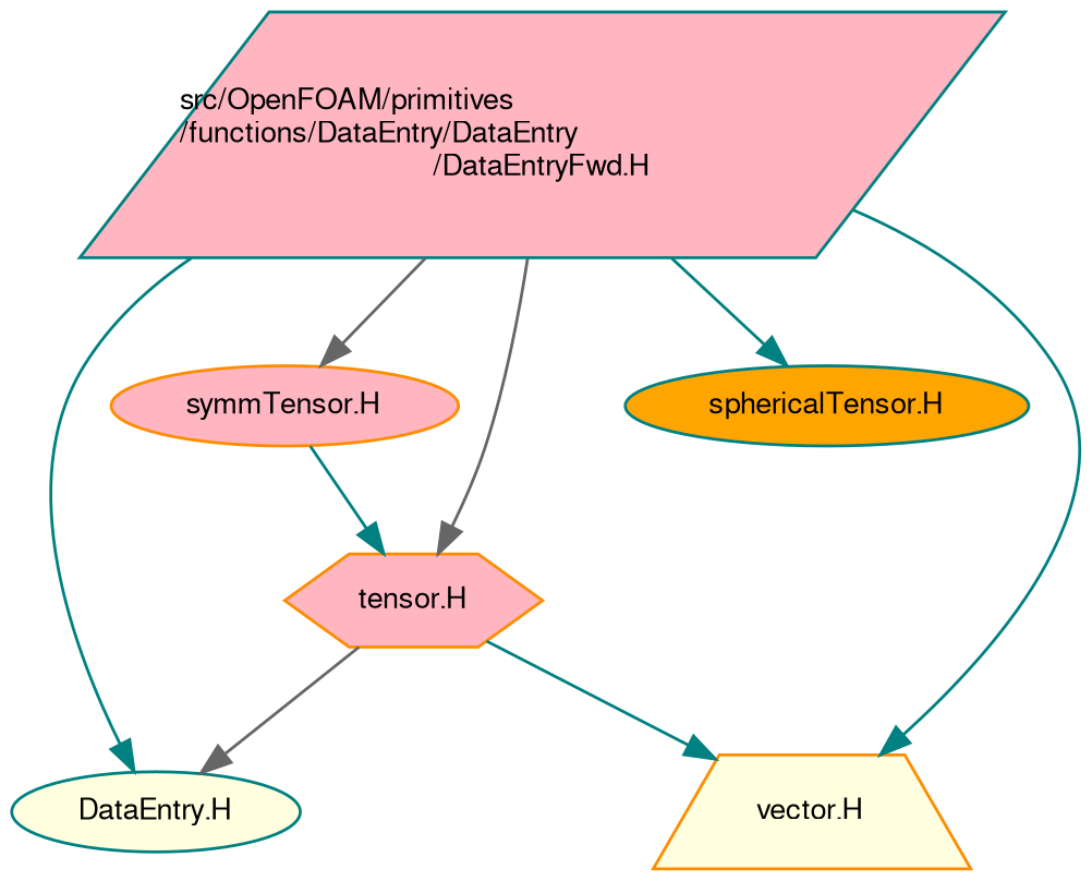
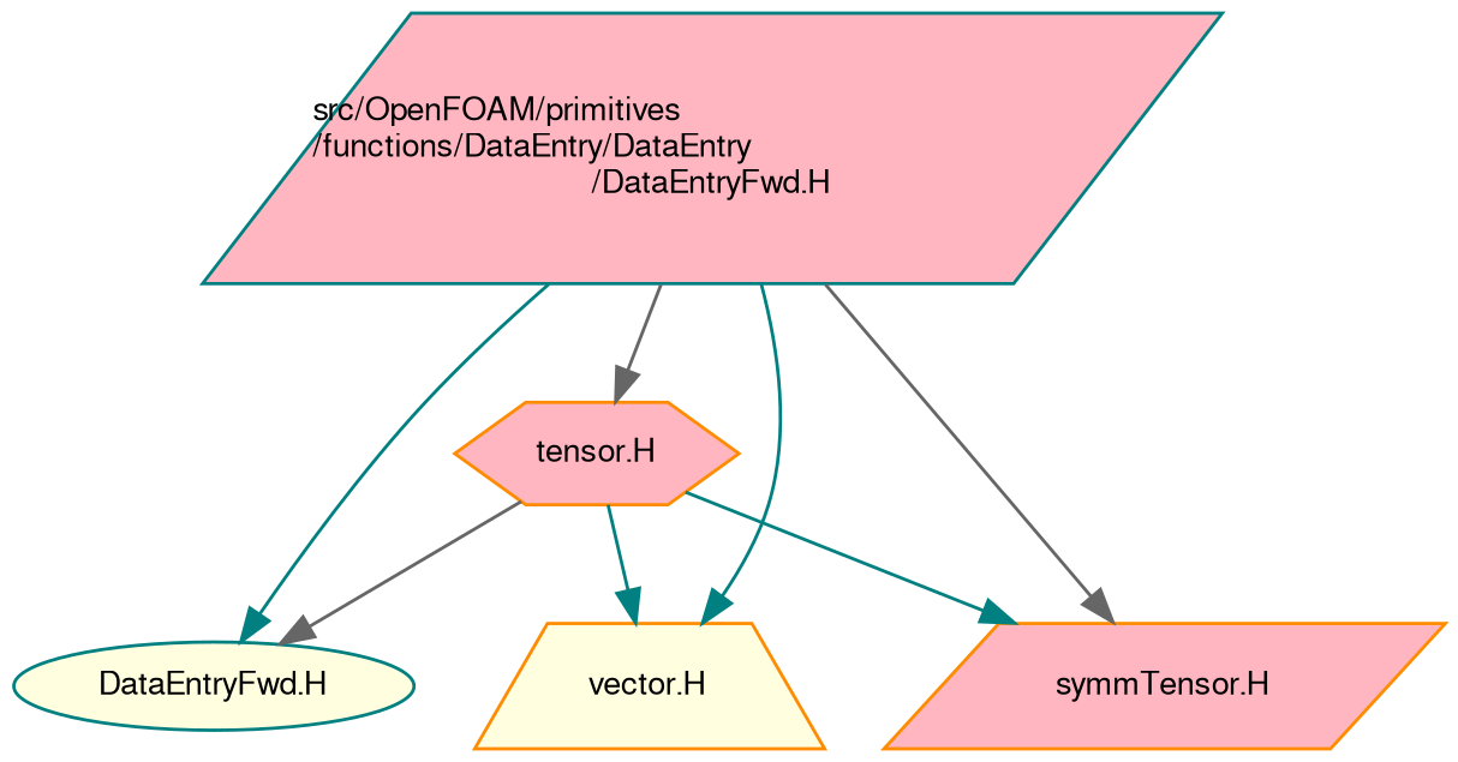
  digraph {
    node [color=teal fillcolor=lightpink fontname=FreeSans fontsize=10 shape=parallelogram style=filled]
    edge [color=teal fontname=FreeSans fontsize=10 labelfontname=FreeSans labelfontsize=10 style=solid]
    n1 [fontcolor=black height=0.2 label="src/OpenFOAM/primitives\l/functions/DataEntry/DataEntry\l/DataEntryFwd.H" width=0.4]
-   n2 [fillcolor=lightyellow height=0.2 label="DataEntry.H" shape=ellipse width=0.4]
+   n2 [fillcolor=lightyellow height=0.2 label="DataEntryFwd.H" shape=ellipse width=0.4]
    n3 [color=darkorange fillcolor=lightyellow height=0.2 label="vector.H" shape=trapezium width=0.4]
-   n4 [color=darkorange height=0.2 label="symmTensor.H" shape=ellipse width=0.4]
-   n5 [fillcolor=orange height=0.2 label="sphericalTensor.H" shape=ellipse width=0.4]
+   n4 [color=darkorange height=0.2 label="symmTensor.H" width=0.4]
    n6 [color=darkorange height=0.2 label="tensor.H" shape=hexagon width=0.4]
    n1 -> n2
    n1 -> n3
    n1 -> n4 [color=gray40]
-   n1 -> n5
    n1 -> n6 [color=gray40]
    n6 -> n2 [color=gray40]
    n6 -> n3
-   n4 -> n6
+   n6 -> n4
  }
